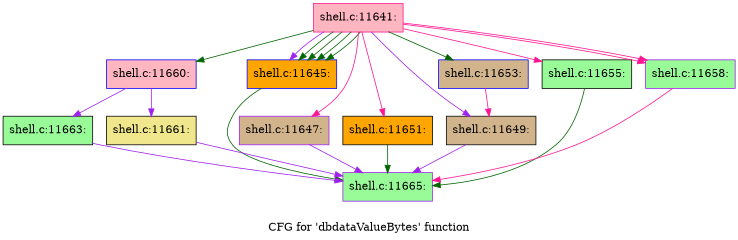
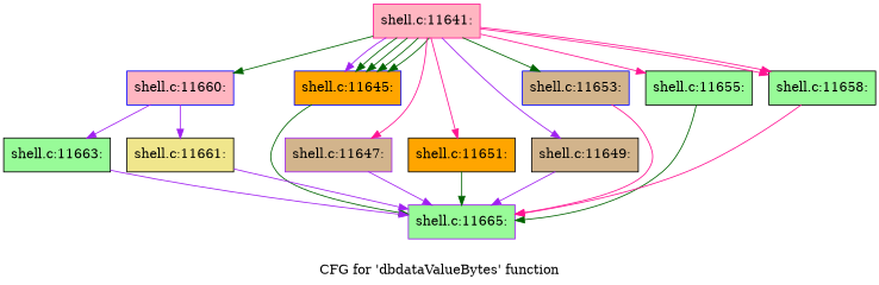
  digraph {
    label="CFG for 'dbdataValueBytes' function"
    node [color=black fillcolor=palegreen shape=record style=filled]
    edge [color=darkgreen]
    n1 [color=deeppink fillcolor=lightpink label="{shell.c:11641:}"]
    n2 [color=blue fillcolor=lightpink label="{shell.c:11660:}"]
    n3 [color=blue fillcolor=orange label="{shell.c:11645:}"]
    n4 [color=purple fillcolor=tan label="{shell.c:11647:}"]
    n5 [fillcolor=tan label="{shell.c:11649:}"]
    n6 [fillcolor=orange label="{shell.c:11651:}"]
    n7 [color=blue fillcolor=tan label="{shell.c:11653:}"]
    n8 [label="{shell.c:11655:}"]
-   n9 [color=purple label="{shell.c:11658:}"]
+   n9 [label="{shell.c:11658:}"]
    n10 [fillcolor=khaki label="{shell.c:11661:}"]
    n11 [label="{shell.c:11663:}"]
    n12 [color=purple label="{shell.c:11665:}"]
    n1 -> n2
    n1 -> n3 [color=purple]
    n1 -> n3
    n1 -> n3
    n1 -> n3
    n1 -> n3
    n1 -> n4 [color=deeppink]
    n1 -> n5 [color=purple]
    n1 -> n6 [color=deeppink]
    n1 -> n7
    n1 -> n8 [color=deeppink]
    n1 -> n9 [color=deeppink]
    n1 -> n9 [color=deeppink]
    n2 -> n10 [color=purple]
    n2 -> n11 [color=purple]
    n3 -> n12
    n4 -> n12 [color=purple]
    n5 -> n12 [color=purple]
    n6 -> n12
-   n7 -> n5 [color=deeppink]
+   n7 -> n12 [color=deeppink]
    n8 -> n12
    n9 -> n12 [color=deeppink]
    n10 -> n12 [color=purple]
    n11 -> n12 [color=purple]
  }
